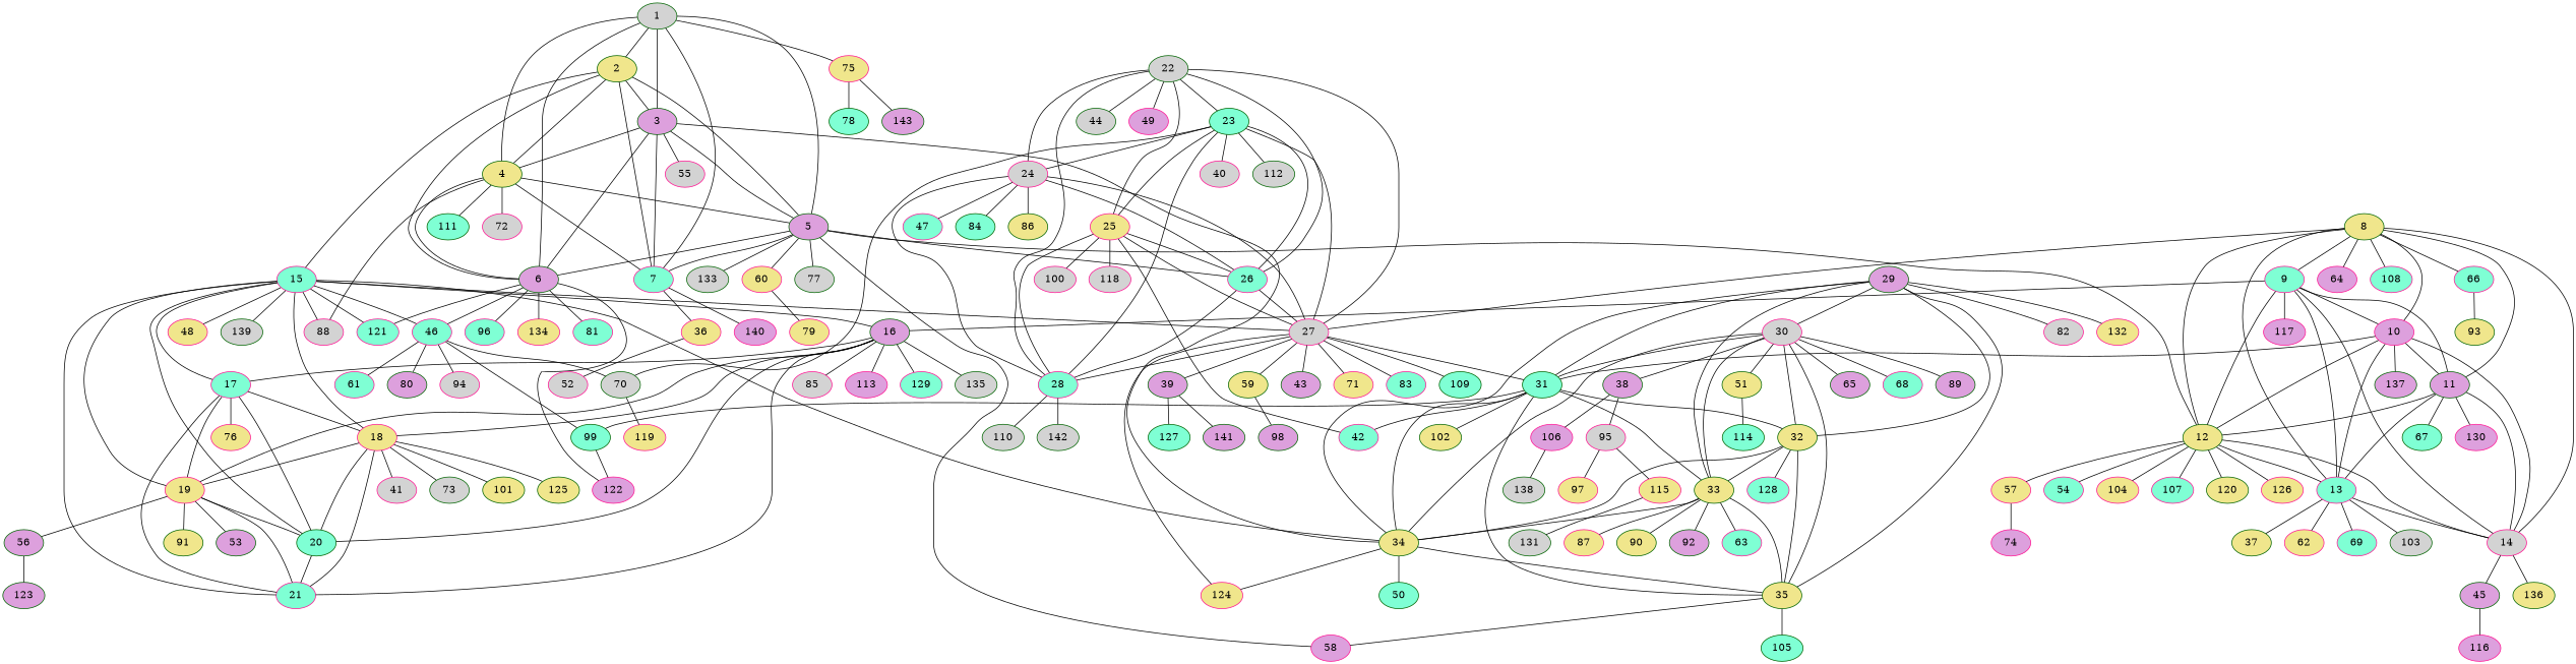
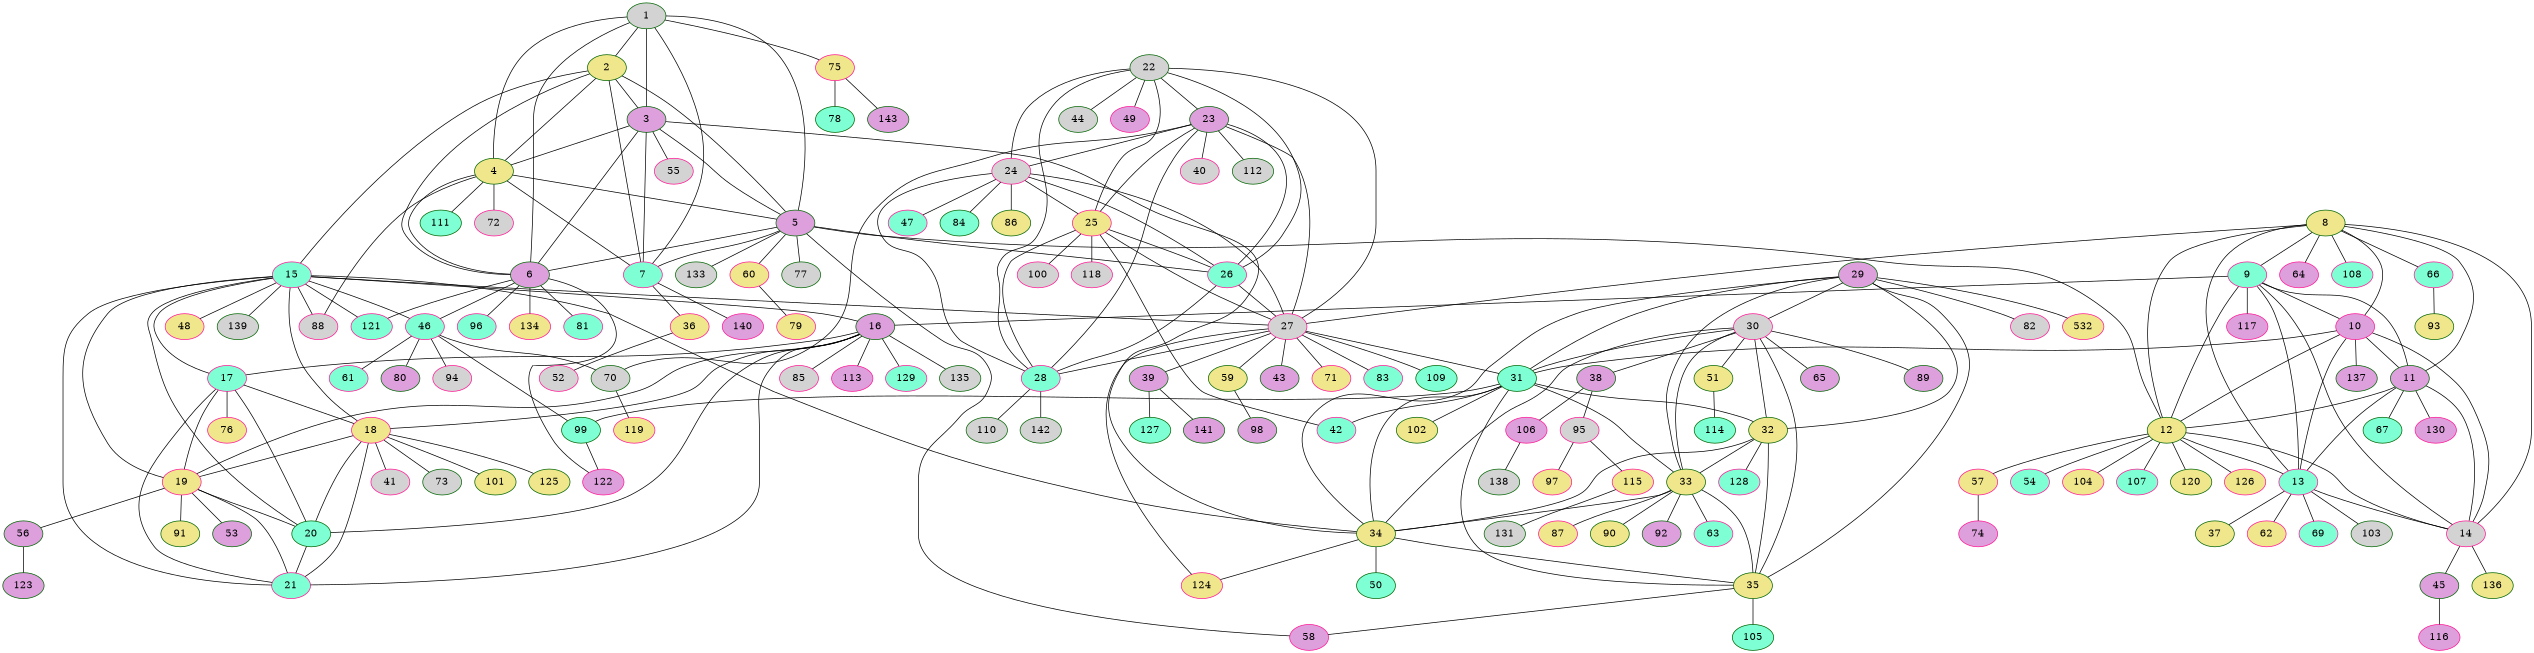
  graph {
    node [color=deeppink fillcolor=khaki style=filled]
    1 [color=darkgreen fillcolor=lightgrey]
    2 [color=darkgreen]
    3 [color=darkgreen fillcolor=plum]
    4 [color=darkgreen]
    5 [color=darkgreen fillcolor=plum]
    6 [color=darkgreen fillcolor=plum]
    7 [fillcolor=aquamarine]
    75
    15 [fillcolor=aquamarine]
    34 [color=darkgreen]
    55 [fillcolor=lightgrey]
    72 [fillcolor=lightgrey]
    88 [fillcolor=lightgrey]
    111 [color=darkgreen fillcolor=aquamarine]
    12 [color=darkgreen]
    26 [fillcolor=aquamarine]
    58 [fillcolor=plum]
    60
    77 [color=darkgreen fillcolor=lightgrey]
    133 [color=darkgreen fillcolor=lightgrey]
    46 [fillcolor=aquamarine]
    81 [fillcolor=aquamarine]
    96 [fillcolor=aquamarine]
    122 [fillcolor=plum]
    134
    121 [fillcolor=aquamarine]
    36
    140 [fillcolor=plum]
    78 [color=darkgreen fillcolor=aquamarine]
    143 [color=darkgreen fillcolor=plum]
    27 [fillcolor=lightgrey]
    16 [color=darkgreen fillcolor=plum]
    17 [fillcolor=aquamarine]
    18
    19
    20 [color=darkgreen fillcolor=aquamarine]
    21 [fillcolor=aquamarine]
    48
    139 [color=darkgreen fillcolor=lightgrey]
    124
    35 [color=darkgreen]
    50 [color=darkgreen fillcolor=aquamarine]
    13 [fillcolor=aquamarine]
    14 [fillcolor=lightgrey]
    54 [fillcolor=aquamarine]
    57
    104
    107 [fillcolor=aquamarine]
    120 [color=darkgreen]
    126
    28 [fillcolor=aquamarine]
    79
    70 [color=darkgreen fillcolor=lightgrey]
    99 [color=darkgreen fillcolor=aquamarine]
    61 [fillcolor=aquamarine]
    80 [color=darkgreen fillcolor=plum]
    94 [fillcolor=lightgrey]
    52 [fillcolor=lightgrey]
    8 [color=darkgreen]
    9 [fillcolor=aquamarine]
    10 [fillcolor=plum]
    11 [color=darkgreen fillcolor=plum]
    64 [fillcolor=plum]
    66 [fillcolor=aquamarine]
    108 [fillcolor=aquamarine]
    117 [fillcolor=plum]
    31 [color=darkgreen fillcolor=aquamarine]
    137 [color=darkgreen fillcolor=plum]
    67 [color=darkgreen fillcolor=aquamarine]
    130 [fillcolor=plum]
    37 [color=darkgreen]
    62
    69 [fillcolor=aquamarine]
    103 [color=darkgreen fillcolor=lightgrey]
    45 [color=darkgreen fillcolor=plum]
    136 [color=darkgreen]
    39 [color=darkgreen fillcolor=plum]
    43 [color=darkgreen fillcolor=plum]
    59 [color=darkgreen]
    71
    83 [fillcolor=aquamarine]
    109 [color=darkgreen fillcolor=aquamarine]
    93 [color=darkgreen]
    85 [fillcolor=lightgrey]
    113 [fillcolor=plum]
    129 [fillcolor=aquamarine]
    135 [color=darkgreen fillcolor=lightgrey]
    42 [fillcolor=aquamarine]
    32 [color=darkgreen]
    33 [color=darkgreen]
    102 [color=darkgreen]
    74 [fillcolor=plum]
    116 [fillcolor=plum]
    76
    41 [fillcolor=lightgrey]
    73 [color=darkgreen fillcolor=lightgrey]
    101 [color=darkgreen]
    125 [color=darkgreen]
    53 [color=darkgreen fillcolor=plum]
    56 [color=darkgreen fillcolor=plum]
    91 [color=darkgreen]
    123 [color=darkgreen fillcolor=plum]
    22 [color=darkgreen fillcolor=lightgrey]
-   23 [color=darkgreen fillcolor=aquamarine]
+   23 [color=darkgreen fillcolor=plum]
    24 [fillcolor=lightgrey]
    25
    44 [color=darkgreen fillcolor=lightgrey]
    49 [fillcolor=plum]
    40 [fillcolor=lightgrey]
    112 [color=darkgreen fillcolor=lightgrey]
    47 [fillcolor=aquamarine]
    84 [color=darkgreen fillcolor=aquamarine]
    86 [color=darkgreen]
    100 [fillcolor=lightgrey]
    118 [fillcolor=lightgrey]
    110 [color=darkgreen fillcolor=lightgrey]
    142 [color=darkgreen fillcolor=lightgrey]
    119
    127 [color=darkgreen fillcolor=aquamarine]
    141 [color=darkgreen fillcolor=plum]
    98 [color=darkgreen fillcolor=plum]
    29 [color=darkgreen fillcolor=plum]
    30 [fillcolor=lightgrey]
    82 [fillcolor=lightgrey]
-   132
+   132 [label=532]
    38 [color=darkgreen fillcolor=plum]
    51 [color=darkgreen]
    65 [color=darkgreen fillcolor=plum]
-   68 [fillcolor=aquamarine]
    89 [color=darkgreen fillcolor=plum]
    128 [fillcolor=aquamarine]
    63 [fillcolor=aquamarine]
    87
    90 [color=darkgreen]
    92 [color=darkgreen fillcolor=plum]
    105 [color=darkgreen fillcolor=aquamarine]
    95 [fillcolor=lightgrey]
    106 [fillcolor=plum]
    114 [color=darkgreen fillcolor=aquamarine]
    97
    115
    138 [color=darkgreen fillcolor=lightgrey]
    131 [color=darkgreen fillcolor=lightgrey]
    1 -- 2
    1 -- 3
    1 -- 4
    1 -- 5
    1 -- 6
    1 -- 7
    1 -- 75
    2 -- 3
    2 -- 4
    2 -- 5
    2 -- 6
    2 -- 7
    2 -- 15
    3 -- 4
    3 -- 5
    3 -- 6
    3 -- 7
    3 -- 34
    3 -- 55
    4 -- 5
    4 -- 6
    4 -- 7
    4 -- 72
    4 -- 88
    4 -- 111
    5 -- 6
    5 -- 7
    5 -- 12
    5 -- 26
    5 -- 58
    5 -- 60
    5 -- 77
    5 -- 133
    6 -- 46
    6 -- 81
    6 -- 96
    6 -- 122
    6 -- 134
    6 -- 121
    7 -- 36
    7 -- 140
    75 -- 78
    75 -- 143
    15 -- 34
    15 -- 88
    15 -- 46
    15 -- 121
    15 -- 27
    15 -- 16
    15 -- 17
    15 -- 18
    15 -- 19
    15 -- 20
    15 -- 21
    15 -- 48
    15 -- 139
    34 -- 124
    34 -- 35
    34 -- 50
    12 -- 13
    12 -- 14
    12 -- 54
    12 -- 57
    12 -- 104
    12 -- 107
    12 -- 120
    12 -- 126
    26 -- 27
    26 -- 28
    60 -- 79
    46 -- 70
    46 -- 99
    46 -- 61
    46 -- 80
    46 -- 94
    36 -- 52
    27 -- 124
    27 -- 28
    27 -- 31
    27 -- 39
    27 -- 43
    27 -- 59
    27 -- 71
    27 -- 83
    27 -- 109
    16 -- 17
    16 -- 18
    16 -- 19
    16 -- 20
    16 -- 21
    16 -- 85
    16 -- 113
    16 -- 129
    16 -- 135
    17 -- 18
    17 -- 19
    17 -- 20
    17 -- 21
    17 -- 76
    18 -- 19
    18 -- 20
    18 -- 21
    18 -- 41
    18 -- 73
    18 -- 101
    18 -- 125
    19 -- 20
    19 -- 21
    19 -- 53
    19 -- 56
    19 -- 91
    20 -- 21
    35 -- 58
    35 -- 105
    13 -- 14
    13 -- 37
    13 -- 62
    13 -- 69
    13 -- 103
    14 -- 45
    14 -- 136
    57 -- 74
    28 -- 110
    28 -- 142
    70 -- 119
    99 -- 122
    8 -- 12
    8 -- 27
    8 -- 13
    8 -- 14
    8 -- 9
    8 -- 10
    8 -- 11
    8 -- 64
    8 -- 66
    8 -- 108
    9 -- 12
    9 -- 16
    9 -- 13
    9 -- 14
    9 -- 10
    9 -- 11
    9 -- 117
    10 -- 12
    10 -- 13
    10 -- 14
    10 -- 11
    10 -- 31
    10 -- 137
    11 -- 12
    11 -- 13
    11 -- 14
    11 -- 67
    11 -- 130
    66 -- 93
    31 -- 34
    31 -- 35
    31 -- 99
    31 -- 42
    31 -- 32
    31 -- 33
    31 -- 102
    45 -- 116
    39 -- 127
    39 -- 141
    59 -- 98
    32 -- 34
    32 -- 35
    32 -- 33
    32 -- 128
    33 -- 34
    33 -- 35
    33 -- 63
    33 -- 87
    33 -- 90
    33 -- 92
    56 -- 123
    22 -- 26
    22 -- 27
    22 -- 28
    22 -- 23
    22 -- 24
    22 -- 25
    22 -- 44
    22 -- 49
    23 -- 26
    23 -- 27
    23 -- 28
    23 -- 70
    23 -- 24
    23 -- 25
    23 -- 40
    23 -- 112
    24 -- 26
    24 -- 27
    24 -- 28
+   24 -- 25
    24 -- 47
    24 -- 84
    24 -- 86
    25 -- 26
    25 -- 27
    25 -- 28
    25 -- 42
    25 -- 100
    25 -- 118
    29 -- 34
    29 -- 35
    29 -- 31
    29 -- 32
    29 -- 33
    29 -- 30
    29 -- 82
    29 -- 132
    30 -- 34
    30 -- 35
    30 -- 31
    30 -- 32
    30 -- 33
    30 -- 38
    30 -- 51
    30 -- 65
-   30 -- 68
    30 -- 89
    38 -- 95
    38 -- 106
    51 -- 114
    95 -- 97
    95 -- 115
    106 -- 138
    115 -- 131
  }
